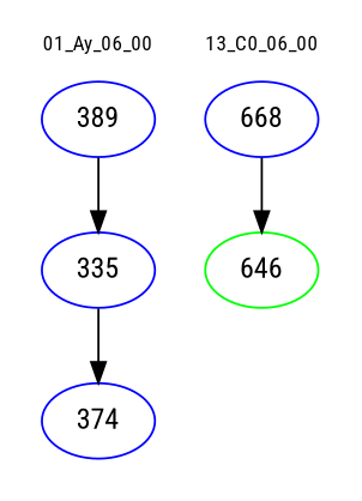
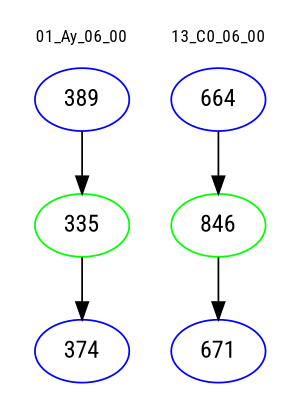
  digraph {
    fontname="Roboto Condensed"
    node [color=blue fontname="Roboto Condensed"]
    edge [color=black fontname="Roboto Condensed"]
    n1 [label=389]
-   n2 [label=335]
+   n2 [color=green label=335]
    n3 [label=374]
-   n4 [label=668]
-   n5 [color=green label=646]
+   n4 [label=664]
+   n5 [color=green label=846]
+   n6 [label=671]
    subgraph cluster_1 {
      color=white
      fontsize=10
      label="01_Ay_06_00"
      n1
      n2
      n3
    }
    subgraph cluster_2 {
      color=white
      fontsize=10
      label="13_C0_06_00"
      n4
      n5
+     n6
    }
    n1 -> n2
    n2 -> n3
    n4 -> n5
+   n5 -> n6
  }
